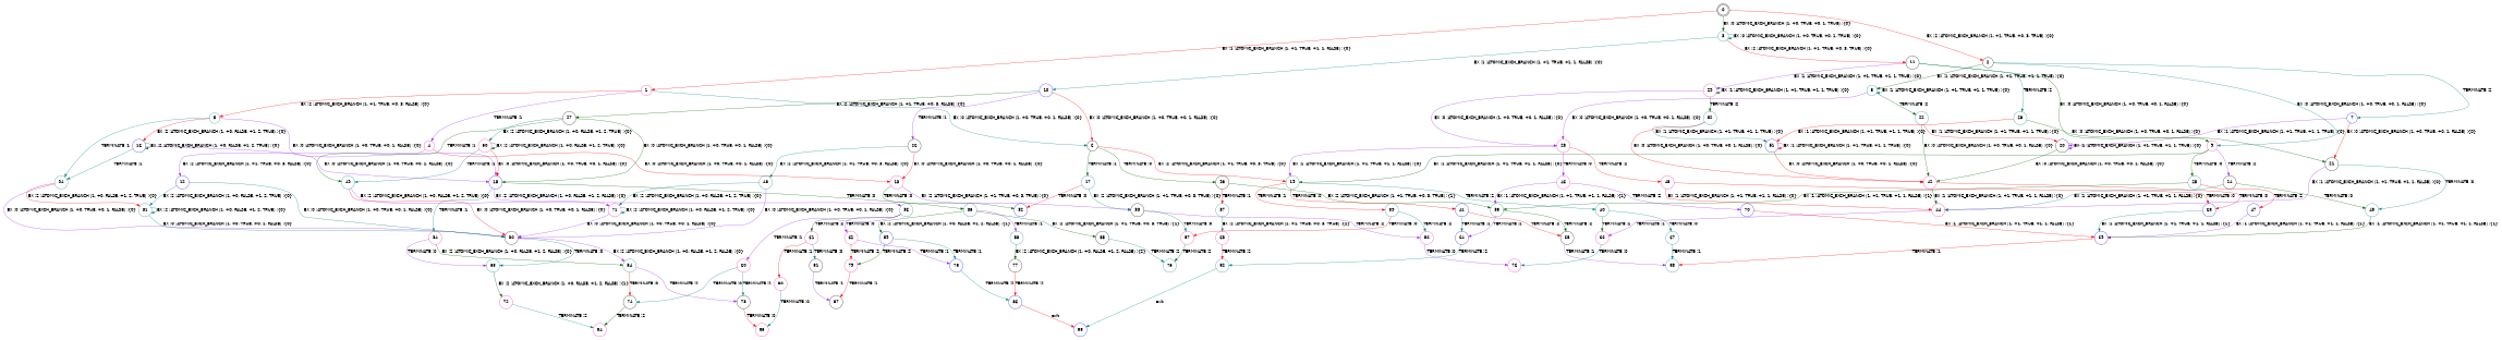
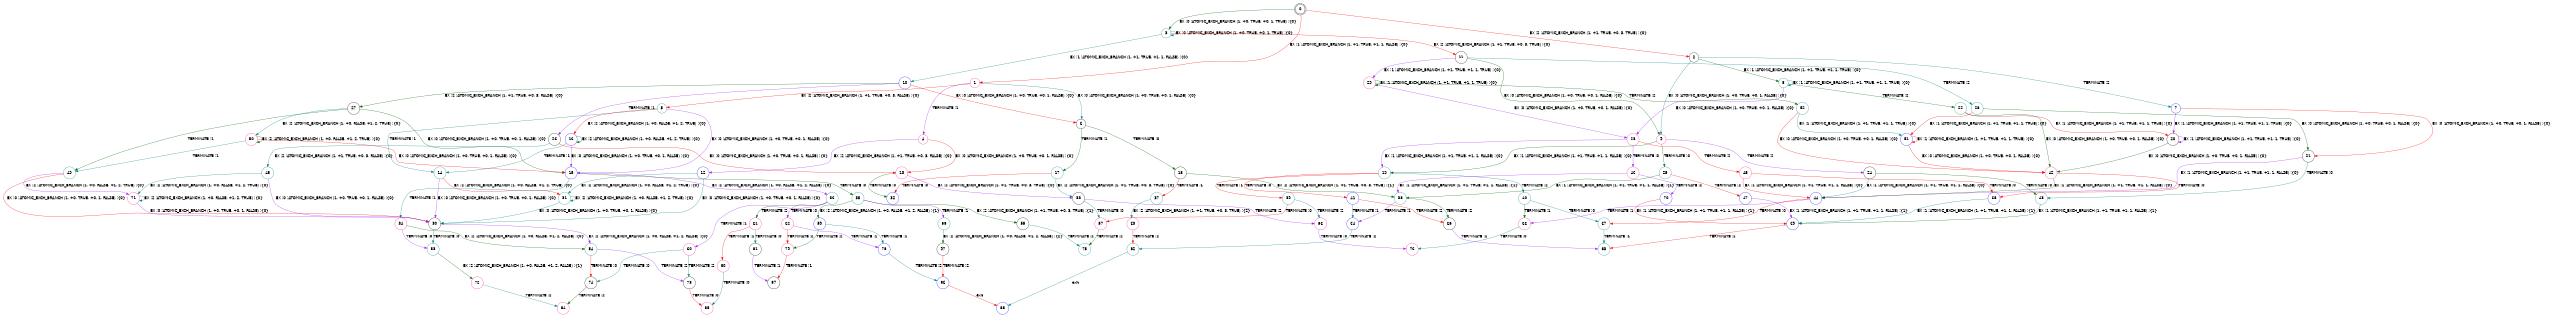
  digraph {
    fontname="DejaVu Sans"
    node [color=teal fontname="DejaVu Sans" shape=circle]
    edge [color=teal fontname="DejaVu Sans"]
    0 [color=black peripheries=2]
    1 [color=deeppink]
    2 [color=black]
    3
    4 [color=deeppink]
    5
    6 [color=black]
    7 [color=blue]
    8
    9 [color=deeppink]
    10 [color=blue]
    11 [color=black]
    12 [color=blue]
    13 [color=deeppink]
-   14 [label=94]
+   14
    15 [color=blue]
    16 [color=blue]
    17
-   18 [color=black label=98]
+   18 [color=black]
    19
    20 [color=black]
    21 [color=black]
    22
    23 [color=deeppink]
    24 [color=black]
    25
    26 [color=black]
    27 [color=black]
    28
    29 [color=deeppink]
    30 [color=black]
    31
    32 [color=blue]
    33 [color=black]
    34 [color=deeppink]
    35
    36
    37
    38
    39
    40
    41 [color=blue]
    42 [color=deeppink]
    43
-   44 [color=deeppink]
+   44 [color=blue]
    45 [color=deeppink]
    46 [color=deeppink]
    47 [color=blue]
    48
    49
    50 [color=deeppink]
    51 [color=blue]
    52
    53
    54
    56 [color=deeppink]
    57 [color=deeppink]
    55 [color=black]
    58
    59 [color=blue]
    60 [color=deeppink]
    61 [color=deeppink]
    62 [color=deeppink]
    63 [color=deeppink]
    64 [color=blue]
    65 [color=black]
    66 [color=deeppink]
    67
    68 [color=blue]
    69 [color=blue]
    70 [color=blue]
    71 [color=deeppink]
    72 [color=deeppink]
    73 [color=black]
    74 [color=black]
    75
    76 [color=deeppink]
-   77 [color=black]
+   77 [color=black label=97]
    78 [color=blue]
    79 [color=deeppink]
    80 [color=deeppink]
    81 [color=black]
    82
    83
    84 [color=deeppink]
    85 [color=deeppink]
    86 [color=blue]
    87 [color=black]
    88 [color=blue]
    0 -> 1 [color=red label="EX !1 !ATOMIC_EXCH_BRANCH (1, +1, TRUE, +1, 1, FALSE) !{0}"]
    0 -> 2 [color=red label="EX !2 !ATOMIC_EXCH_BRANCH (1, +1, TRUE, +0, 3, TRUE) !{0}"]
    0 -> 3 [color=darkgreen label="EX !0 !ATOMIC_EXCH_BRANCH (1, +0, TRUE, +0, 1, TRUE) !{0}"]
    1 -> 4 [color=purple label="TERMINATE !1"]
    1 -> 5 [color=red label="EX !2 !ATOMIC_EXCH_BRANCH (1, +1, TRUE, +0, 3, FALSE) !{0}"]
    1 -> 6 [label="EX !0 !ATOMIC_EXCH_BRANCH (1, +0, TRUE, +0, 1, FALSE) !{0}"]
    2 -> 7 [label="TERMINATE !2"]
    2 -> 8 [color=darkgreen label="EX !1 !ATOMIC_EXCH_BRANCH (1, +1, TRUE, +1, 1, TRUE) !{0}"]
    2 -> 9 [label="EX !0 !ATOMIC_EXCH_BRANCH (1, +0, TRUE, +0, 1, FALSE) !{0}"]
    3 -> 3 [label="EX !0 !ATOMIC_EXCH_BRANCH (1, +0, TRUE, +0, 1, TRUE) !{0}"]
    3 -> 10 [label="EX !1 !ATOMIC_EXCH_BRANCH (1, +1, TRUE, +1, 1, FALSE) !{0}"]
    3 -> 11 [color=red label="EX !2 !ATOMIC_EXCH_BRANCH (1, +1, TRUE, +0, 3, TRUE) !{0}"]
    4 -> 12 [color=purple label="EX !2 !ATOMIC_EXCH_BRANCH (1, +1, TRUE, +0, 3, FALSE) !{0}"]
    4 -> 13 [color=red label="EX !0 !ATOMIC_EXCH_BRANCH (1, +0, TRUE, +0, 1, FALSE) !{0}"]
    5 -> 14 [label="TERMINATE !1"]
    5 -> 15 [color=purple label="EX !0 !ATOMIC_EXCH_BRANCH (1, +0, TRUE, +0, 1, FALSE) !{0}"]
    5 -> 16 [color=red label="EX !2 !ATOMIC_EXCH_BRANCH (1, +0, FALSE, +1, 2, TRUE) !{0}"]
    6 -> 17 [color=darkgreen label="TERMINATE !1"]
    6 -> 18 [color=darkgreen label="TERMINATE !0"]
-   6 -> 19 [color=red label="EX !2 !ATOMIC_EXCH_BRANCH (1, +1, TRUE, +0, 3, TRUE) !{0}"]
    7 -> 20 [color=purple label="EX !1 !ATOMIC_EXCH_BRANCH (1, +1, TRUE, +1, 1, TRUE) !{0}"]
    7 -> 21 [color=red label="EX !0 !ATOMIC_EXCH_BRANCH (1, +0, TRUE, +0, 1, FALSE) !{0}"]
    8 -> 8 [label="EX !1 !ATOMIC_EXCH_BRANCH (1, +1, TRUE, +1, 1, TRUE) !{0}"]
    8 -> 22 [color=darkgreen label="TERMINATE !2"]
    8 -> 23 [color=purple label="EX !0 !ATOMIC_EXCH_BRANCH (1, +0, TRUE, +0, 1, FALSE) !{0}"]
    9 -> 19 [color=darkgreen label="EX !1 !ATOMIC_EXCH_BRANCH (1, +1, TRUE, +1, 1, FALSE) !{0}"]
    9 -> 24 [color=purple label="TERMINATE !2"]
    9 -> 25 [color=darkgreen label="TERMINATE !0"]
    10 -> 6 [color=red label="EX !0 !ATOMIC_EXCH_BRANCH (1, +0, TRUE, +0, 1, FALSE) !{0}"]
    10 -> 26 [color=purple label="TERMINATE !1"]
    10 -> 27 [color=darkgreen label="EX !2 !ATOMIC_EXCH_BRANCH (1, +1, TRUE, +0, 3, FALSE) !{0}"]
    11 -> 9 [color=darkgreen label="EX !0 !ATOMIC_EXCH_BRANCH (1, +0, TRUE, +0, 1, FALSE) !{0}"]
    11 -> 28 [label="TERMINATE !2"]
    11 -> 29 [color=purple label="EX !1 !ATOMIC_EXCH_BRANCH (1, +1, TRUE, +1, 1, TRUE) !{0}"]
    12 -> 30 [label="EX !0 !ATOMIC_EXCH_BRANCH (1, +0, TRUE, +0, 1, FALSE) !{0}"]
    12 -> 31 [label="EX !2 !ATOMIC_EXCH_BRANCH (1, +0, FALSE, +1, 2, TRUE) !{0}"]
    13 -> 32 [color=darkgreen label="TERMINATE !0"]
    13 -> 33 [color=purple label="EX !2 !ATOMIC_EXCH_BRANCH (1, +1, TRUE, +0, 3, TRUE) !{0}"]
    14 -> 30 [color=purple label="EX !0 !ATOMIC_EXCH_BRANCH (1, +0, TRUE, +0, 1, FALSE) !{0}"]
    14 -> 31 [color=red label="EX !2 !ATOMIC_EXCH_BRANCH (1, +0, FALSE, +1, 2, TRUE) !{0}"]
    15 -> 34 [label="TERMINATE !1"]
    15 -> 35 [color=darkgreen label="TERMINATE !0"]
    15 -> 36 [color=purple label="EX !2 !ATOMIC_EXCH_BRANCH (1, +0, FALSE, +1, 2, FALSE) !{0}"]
    16 -> 14 [label="TERMINATE !1"]
    16 -> 15 [color=purple label="EX !0 !ATOMIC_EXCH_BRANCH (1, +0, TRUE, +0, 1, FALSE) !{0}"]
    16 -> 16 [color=darkgreen label="EX !2 !ATOMIC_EXCH_BRANCH (1, +0, FALSE, +1, 2, TRUE) !{0}"]
    17 -> 32 [color=red label="TERMINATE !0"]
    17 -> 33 [label="EX !2 !ATOMIC_EXCH_BRANCH (1, +1, TRUE, +0, 3, TRUE) !{0}"]
    18 -> 37 [color=red label="TERMINATE !1"]
    18 -> 38 [color=darkgreen label="EX !2 !ATOMIC_EXCH_BRANCH (1, +1, TRUE, +0, 3, TRUE) !{1}"]
    19 -> 39 [color=red label="TERMINATE !1"]
    19 -> 40 [label="TERMINATE !2"]
    19 -> 41 [color=red label="TERMINATE !0"]
    20 -> 20 [color=purple label="EX !1 !ATOMIC_EXCH_BRANCH (1, +1, TRUE, +1, 1, TRUE) !{0}"]
    20 -> 42 [color=darkgreen label="EX !0 !ATOMIC_EXCH_BRANCH (1, +0, TRUE, +0, 1, FALSE) !{0}"]
    21 -> 43 [label="TERMINATE !0"]
    21 -> 44 [color=purple label="EX !1 !ATOMIC_EXCH_BRANCH (1, +1, TRUE, +1, 1, FALSE) !{0}"]
    22 -> 20 [color=red label="EX !1 !ATOMIC_EXCH_BRANCH (1, +1, TRUE, +1, 1, TRUE) !{0}"]
    22 -> 42 [color=darkgreen label="EX !0 !ATOMIC_EXCH_BRANCH (1, +0, TRUE, +0, 1, FALSE) !{0}"]
    23 -> 19 [color=purple label="EX !1 !ATOMIC_EXCH_BRANCH (1, +1, TRUE, +1, 1, FALSE) !{0}"]
    23 -> 45 [color=red label="TERMINATE !2"]
    23 -> 46 [color=purple label="TERMINATE !0"]
    24 -> 43 [color=darkgreen label="TERMINATE !0"]
    24 -> 44 [label="EX !1 !ATOMIC_EXCH_BRANCH (1, +1, TRUE, +1, 1, FALSE) !{0}"]
    25 -> 38 [color=darkgreen label="EX !1 !ATOMIC_EXCH_BRANCH (1, +1, TRUE, +1, 1, FALSE) !{1}"]
    25 -> 47 [color=red label="TERMINATE !2"]
    26 -> 13 [color=red label="EX !0 !ATOMIC_EXCH_BRANCH (1, +0, TRUE, +0, 1, FALSE) !{0}"]
    26 -> 48 [label="EX !2 !ATOMIC_EXCH_BRANCH (1, +1, TRUE, +0, 3, FALSE) !{0}"]
    27 -> 15 [color=darkgreen label="EX !0 !ATOMIC_EXCH_BRANCH (1, +0, TRUE, +0, 1, FALSE) !{0}"]
    27 -> 49 [color=darkgreen label="TERMINATE !1"]
    27 -> 50 [label="EX !2 !ATOMIC_EXCH_BRANCH (1, +0, FALSE, +1, 2, TRUE) !{0}"]
    28 -> 21 [color=darkgreen label="EX !0 !ATOMIC_EXCH_BRANCH (1, +0, TRUE, +0, 1, FALSE) !{0}"]
    28 -> 51 [color=red label="EX !1 !ATOMIC_EXCH_BRANCH (1, +1, TRUE, +1, 1, TRUE) !{0}"]
    29 -> 23 [color=purple label="EX !0 !ATOMIC_EXCH_BRANCH (1, +0, TRUE, +0, 1, FALSE) !{0}"]
    29 -> 29 [color=darkgreen label="EX !1 !ATOMIC_EXCH_BRANCH (1, +1, TRUE, +1, 1, TRUE) !{0}"]
    29 -> 52 [color=darkgreen label="TERMINATE !2"]
    30 -> 53 [label="TERMINATE !0"]
    30 -> 54 [color=purple label="EX !2 !ATOMIC_EXCH_BRANCH (1, +0, FALSE, +1, 2, FALSE) !{0}"]
    31 -> 30 [label="EX !0 !ATOMIC_EXCH_BRANCH (1, +0, TRUE, +0, 1, FALSE) !{0}"]
    31 -> 31 [label="EX !2 !ATOMIC_EXCH_BRANCH (1, +0, FALSE, +1, 2, TRUE) !{0}"]
    33 -> 56 [color=purple label="TERMINATE !2"]
    33 -> 57 [label="TERMINATE !0"]
    34 -> 53 [color=purple label="TERMINATE !0"]
    34 -> 54 [color=darkgreen label="EX !2 !ATOMIC_EXCH_BRANCH (1, +0, FALSE, +1, 2, FALSE) !{0}"]
    35 -> 55 [color=darkgreen label="EX !2 !ATOMIC_EXCH_BRANCH (1, +1, TRUE, +0, 3, TRUE) !{1}"]
    35 -> 58 [color=purple label="TERMINATE !1"]
    35 -> 59 [color=darkgreen label="EX !2 !ATOMIC_EXCH_BRANCH (1, +0, FALSE, +1, 2, FALSE) !{1}"]
    36 -> 60 [color=purple label="TERMINATE !1"]
    36 -> 61 [color=darkgreen label="TERMINATE !2"]
    36 -> 62 [color=purple label="TERMINATE !0"]
    37 -> 63 [label="EX !2 !ATOMIC_EXCH_BRANCH (1, +1, TRUE, +0, 3, TRUE) !{2}"]
    38 -> 64 [color=purple label="TERMINATE !1"]
    38 -> 65 [color=darkgreen label="TERMINATE !2"]
    39 -> 56 [label="TERMINATE !2"]
    39 -> 57 [color=red label="TERMINATE !0"]
    40 -> 66 [color=darkgreen label="TERMINATE !1"]
    40 -> 67 [label="TERMINATE !0"]
    41 -> 64 [label="TERMINATE !1"]
    41 -> 65 [color=red label="TERMINATE !2"]
    42 -> 44 [color=darkgreen label="EX !1 !ATOMIC_EXCH_BRANCH (1, +1, TRUE, +1, 1, FALSE) !{0}"]
    42 -> 68 [color=red label="TERMINATE !0"]
    43 -> 69 [color=darkgreen label="EX !1 !ATOMIC_EXCH_BRANCH (1, +1, TRUE, +1, 1, FALSE) !{1}"]
    44 -> 66 [color=purple label="TERMINATE !1"]
+   44 -> 67 [color=red label="TERMINATE !0"]
    45 -> 44 [color=red label="EX !1 !ATOMIC_EXCH_BRANCH (1, +1, TRUE, +1, 1, FALSE) !{0}"]
    45 -> 68 [color=red label="TERMINATE !0"]
    46 -> 38 [color=purple label="EX !1 !ATOMIC_EXCH_BRANCH (1, +1, TRUE, +1, 1, FALSE) !{1}"]
    46 -> 70 [color=purple label="TERMINATE !2"]
    47 -> 69 [color=purple label="EX !1 !ATOMIC_EXCH_BRANCH (1, +1, TRUE, +1, 1, FALSE) !{1}"]
    48 -> 30 [color=purple label="EX !0 !ATOMIC_EXCH_BRANCH (1, +0, TRUE, +0, 1, FALSE) !{0}"]
    48 -> 71 [label="EX !2 !ATOMIC_EXCH_BRANCH (1, +0, FALSE, +1, 2, TRUE) !{0}"]
    49 -> 30 [color=red label="EX !0 !ATOMIC_EXCH_BRANCH (1, +0, TRUE, +0, 1, FALSE) !{0}"]
    49 -> 71 [color=purple label="EX !2 !ATOMIC_EXCH_BRANCH (1, +0, FALSE, +1, 2, TRUE) !{0}"]
    50 -> 15 [color=red label="EX !0 !ATOMIC_EXCH_BRANCH (1, +0, TRUE, +0, 1, FALSE) !{0}"]
    50 -> 49 [label="TERMINATE !1"]
    50 -> 50 [color=darkgreen label="EX !2 !ATOMIC_EXCH_BRANCH (1, +0, FALSE, +1, 2, TRUE) !{0}"]
    51 -> 42 [color=red label="EX !0 !ATOMIC_EXCH_BRANCH (1, +0, TRUE, +0, 1, FALSE) !{0}"]
    51 -> 51 [color=red label="EX !1 !ATOMIC_EXCH_BRANCH (1, +1, TRUE, +1, 1, TRUE) !{0}"]
    52 -> 42 [color=red label="EX !0 !ATOMIC_EXCH_BRANCH (1, +0, TRUE, +0, 1, FALSE) !{0}"]
    52 -> 51 [label="EX !1 !ATOMIC_EXCH_BRANCH (1, +1, TRUE, +1, 1, TRUE) !{0}"]
    53 -> 72 [color=darkgreen label="EX !2 !ATOMIC_EXCH_BRANCH (1, +0, FALSE, +1, 2, FALSE) !{1}"]
    54 -> 73 [color=purple label="TERMINATE !2"]
    54 -> 74 [color=red label="TERMINATE !0"]
    56 -> 76 [color=purple label="TERMINATE !0"]
    57 -> 75 [color=darkgreen label="TERMINATE !2"]
    55 -> 75 [label="TERMINATE !2"]
    58 -> 77 [color=darkgreen label="EX !2 !ATOMIC_EXCH_BRANCH (1, +0, FALSE, +1, 2, FALSE) !{2}"]
    59 -> 78 [label="TERMINATE !1"]
    59 -> 79 [color=darkgreen label="TERMINATE !2"]
    60 -> 73 [label="TERMINATE !2"]
    60 -> 74 [label="TERMINATE !0"]
    61 -> 80 [color=red label="TERMINATE !1"]
    61 -> 81 [label="TERMINATE !0"]
    62 -> 78 [color=purple label="TERMINATE !1"]
    62 -> 79 [color=red label="TERMINATE !2"]
    63 -> 82 [color=red label="TERMINATE !2"]
    64 -> 82 [label="TERMINATE !2"]
    65 -> 83 [color=purple label="TERMINATE !1"]
    66 -> 76 [label="TERMINATE !0"]
    67 -> 83 [label="TERMINATE !1"]
    68 -> 69 [label="EX !1 !ATOMIC_EXCH_BRANCH (1, +1, TRUE, +1, 1, FALSE) !{1}"]
    69 -> 83 [color=red label="TERMINATE !1"]
    70 -> 69 [color=red label="EX !1 !ATOMIC_EXCH_BRANCH (1, +1, TRUE, +1, 1, FALSE) !{1}"]
    71 -> 30 [color=purple label="EX !0 !ATOMIC_EXCH_BRANCH (1, +0, TRUE, +0, 1, FALSE) !{0}"]
    71 -> 71 [label="EX !2 !ATOMIC_EXCH_BRANCH (1, +0, FALSE, +1, 2, TRUE) !{0}"]
    72 -> 84 [label="TERMINATE !2"]
    73 -> 85 [color=red label="TERMINATE !0"]
    74 -> 84 [color=darkgreen label="TERMINATE !2"]
    77 -> 86 [color=red label="TERMINATE !2"]
    78 -> 86 [label="TERMINATE !2"]
    79 -> 87 [color=red label="TERMINATE !1"]
    80 -> 85 [label="TERMINATE !0"]
    81 -> 87 [color=purple label="TERMINATE !1"]
    82 -> 88 [label=exit]
    86 -> 88 [color=red label=exit]
  }
